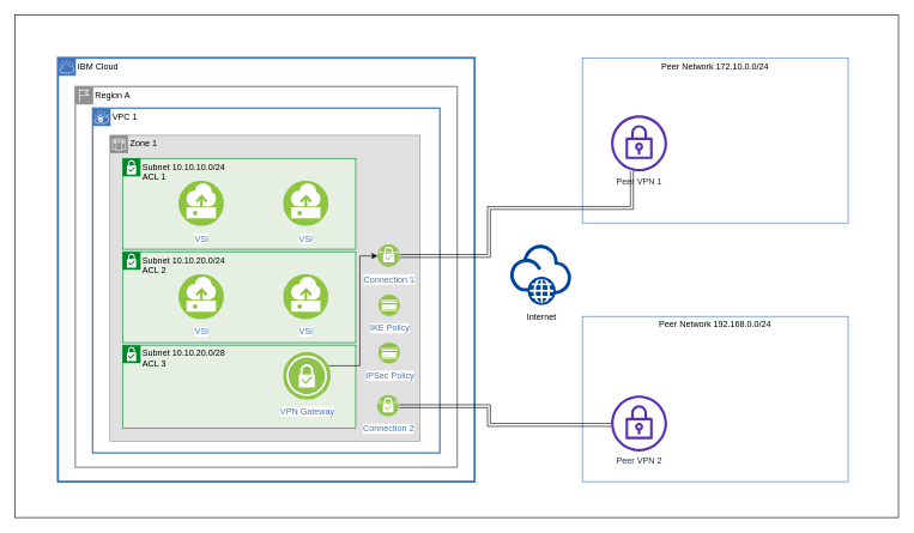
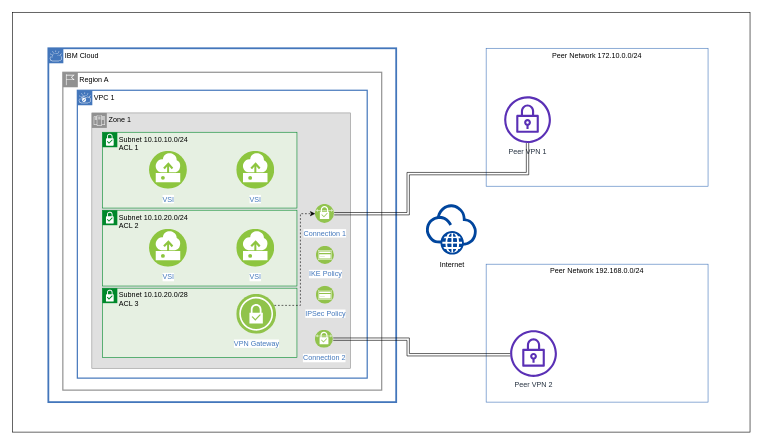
  <mxCell id="0" />
  <mxCell id="1" parent="0" />
  <mxCell id="2" value="" style="rounded=0;whiteSpace=wrap;html=1;labelBackgroundColor=none;fontColor=#000000;" parent="1" vertex="1"><mxGeometry x="20" y="20" width="1230" height="700" as="geometry" /></mxCell>
  <mxCell id="3" value="Peer Network 172.10.0.0/24" style="fontStyle=0;verticalAlign=top;align=center;spacingTop=-2;fillColor=none;rounded=0;whiteSpace=wrap;html=1;strokeColor=#4376BB;strokeWidth=1;dashed=0;container=1;collapsible=0;expand=0;recursiveResize=0;" parent="1" vertex="1"><mxGeometry x="810" y="80" width="370" height="230" as="geometry" /></mxCell>
- <mxCell id="4" value="Peer VPN 1" style="outlineConnect=0;fontColor=#232F3E;gradientColor=none;fillColor=#5A30B5;strokeColor=none;dashed=0;verticalLabelPosition=bottom;verticalAlign=top;align=center;html=1;fontSize=12;fontStyle=0;aspect=fixed;pointerEvents=1;shape=mxgraph.aws4.vpn_gateway;" parent="3" vertex="1"><mxGeometry x="40" y="80" width="78" height="78" as="geometry" /></mxCell>
+ <mxCell id="4" value="Peer VPN 1" style="outlineConnect=0;fontColor=#232F3E;gradientColor=none;fillColor=#5A30B5;strokeColor=none;dashed=0;verticalLabelPosition=bottom;verticalAlign=top;align=center;html=1;fontSize=12;fontStyle=0;aspect=fixed;pointerEvents=1;shape=mxgraph.aws4.vpn_gateway;" parent="3" vertex="1"><mxGeometry x="30" y="80" width="78" height="78" as="geometry" /></mxCell>
  <mxCell id="5" value="Peer Network 192.168.0.0/24" style="fontStyle=0;verticalAlign=top;align=center;spacingTop=-2;fillColor=none;rounded=0;whiteSpace=wrap;html=1;strokeColor=#4376BB;strokeWidth=1;dashed=0;container=1;collapsible=0;expand=0;recursiveResize=0;" parent="1" vertex="1"><mxGeometry x="810" y="440" width="370" height="230" as="geometry" /></mxCell>
  <mxCell id="6" value="Peer VPN 2" style="outlineConnect=0;fontColor=#232F3E;gradientColor=none;fillColor=#5A30B5;strokeColor=none;dashed=0;verticalLabelPosition=bottom;verticalAlign=top;align=center;html=1;fontSize=12;fontStyle=0;aspect=fixed;pointerEvents=1;shape=mxgraph.aws4.vpn_gateway;" parent="5" vertex="1"><mxGeometry x="40" y="110" width="78" height="78" as="geometry" /></mxCell>
  <mxCell id="7" value="" style="group" parent="1" vertex="1" connectable="0"><mxGeometry x="230" y="80" width="580" height="590" as="geometry" /></mxCell>
  <mxCell id="8" value="" style="group" parent="7" vertex="1" connectable="0"><mxGeometry x="-150" width="580" height="590" as="geometry" /></mxCell>
  <mxCell id="9" value="IBM Cloud" style="shape=mxgraph.ibm.box;prType=cloud;fontStyle=0;verticalAlign=top;align=left;spacingLeft=32;spacingTop=4;fillColor=none;rounded=0;whiteSpace=wrap;html=1;strokeColor=#4376BB;strokeWidth=3;dashed=0;container=0;spacing=-4;collapsible=0;expand=0;recursiveResize=0;" parent="8" vertex="1"><mxGeometry width="580" height="590" as="geometry" /></mxCell>
  <mxCell id="10" value="Region A" style="shape=mxgraph.ibm.box;prType=region;fontStyle=0;verticalAlign=top;align=left;spacingLeft=32;spacingTop=4;fillColor=none;rounded=0;whiteSpace=wrap;html=1;strokeColor=#919191;strokeWidth=2;dashed=0;container=1;spacing=-4;collapsible=0;expand=0;recursiveResize=0;" parent="8" vertex="1"><mxGeometry x="24.167" y="40" width="531.667" height="530" as="geometry" /></mxCell>
  <mxCell id="11" value="VPC 1" style="shape=mxgraph.ibm.box;prType=vpc;fontStyle=0;verticalAlign=top;align=left;spacingLeft=32;spacingTop=4;fillColor=none;rounded=0;whiteSpace=wrap;html=1;strokeColor=#4376BB;strokeWidth=2;dashed=0;container=1;spacing=-4;collapsible=0;expand=0;recursiveResize=0;" parent="10" vertex="1"><mxGeometry x="24.167" y="30" width="483.333" height="480" as="geometry" /></mxCell>
  <mxCell id="12" value="Zone 1" style="shape=mxgraph.ibm.box;prType=zone;fontStyle=0;verticalAlign=top;align=left;spacingLeft=32;spacingTop=4;fillColor=#E0E0E0;rounded=0;whiteSpace=wrap;html=1;strokeColor=#919191;strokeWidth=1;dashed=0;container=0;spacing=-4;collapsible=0;expand=0;recursiveResize=0;" parent="11" vertex="1"><mxGeometry x="24.167" y="37.792" width="431.548" height="425.78" as="geometry" /></mxCell>
  <mxCell id="13" value="Subnet 10.10.10.0/24&lt;br&gt;ACL 1" style="shape=mxgraph.ibm.box;prType=subnet;fontStyle=0;verticalAlign=top;align=left;spacingLeft=32;spacingTop=4;fillColor=#E6F0E2;rounded=0;whiteSpace=wrap;html=1;strokeColor=#00882B;strokeWidth=1;dashed=0;container=1;spacing=-4;collapsible=0;expand=0;recursiveResize=0;" parent="11" vertex="1"><mxGeometry x="41.666" y="70" width="324.524" height="126.429" as="geometry" /></mxCell>
  <mxCell id="14" value="VSI" style="aspect=fixed;perimeter=ellipsePerimeter;html=1;align=center;shadow=0;dashed=0;fontColor=#4277BB;labelBackgroundColor=#ffffff;fontSize=12;spacingTop=3;image;image=img/lib/ibm/vpc/Instance.svg;" parent="13" vertex="1"><mxGeometry x="78.333" y="31.607" width="63.214" height="63.214" as="geometry" /></mxCell>
  <mxCell id="15" value="VSI" style="aspect=fixed;perimeter=ellipsePerimeter;html=1;align=center;shadow=0;dashed=0;fontColor=#4277BB;labelBackgroundColor=#ffffff;fontSize=12;spacingTop=3;image;image=img/lib/ibm/vpc/Instance.svg;" parent="13" vertex="1"><mxGeometry x="223.81" y="31.607" width="63.214" height="63.214" as="geometry" /></mxCell>
  <mxCell id="16" value="Subnet 10.10.20.0/24&lt;br&gt;ACL 2" style="shape=mxgraph.ibm.box;prType=subnet;fontStyle=0;verticalAlign=top;align=left;spacingLeft=32;spacingTop=4;fillColor=#E6F0E2;rounded=0;whiteSpace=wrap;html=1;strokeColor=#00882B;strokeWidth=1;dashed=0;container=1;spacing=-4;collapsible=0;expand=0;recursiveResize=0;" parent="11" vertex="1"><mxGeometry x="41.665" y="200.004" width="324.524" height="126.429" as="geometry" /></mxCell>
  <mxCell id="17" value="VSI" style="aspect=fixed;perimeter=ellipsePerimeter;html=1;align=center;shadow=0;dashed=0;fontColor=#4277BB;labelBackgroundColor=#ffffff;fontSize=12;spacingTop=3;image;image=img/lib/ibm/vpc/Instance.svg;" parent="16" vertex="1"><mxGeometry x="78.333" y="31.607" width="63.214" height="63.214" as="geometry" /></mxCell>
  <mxCell id="18" value="VSI" style="aspect=fixed;perimeter=ellipsePerimeter;html=1;align=center;shadow=0;dashed=0;fontColor=#4277BB;labelBackgroundColor=#ffffff;fontSize=12;spacingTop=3;image;image=img/lib/ibm/vpc/Instance.svg;" parent="16" vertex="1"><mxGeometry x="223.81" y="31.607" width="63.214" height="63.214" as="geometry" /></mxCell>
  <mxCell id="19" value="Subnet 10.10.20.0/28&lt;br&gt;ACL 3" style="shape=mxgraph.ibm.box;prType=subnet;fontStyle=0;verticalAlign=top;align=left;spacingLeft=32;spacingTop=4;fillColor=#E6F0E2;rounded=0;whiteSpace=wrap;html=1;strokeColor=#00882B;strokeWidth=1;dashed=0;container=1;spacing=-4;collapsible=0;expand=0;recursiveResize=0;" parent="11" vertex="1"><mxGeometry x="41.665" y="329.999" width="324.524" height="115.893" as="geometry" /></mxCell>
  <mxCell id="20" value="VPN Gateway" style="aspect=fixed;perimeter=ellipsePerimeter;html=1;align=center;shadow=0;dashed=0;fontColor=#4277BB;labelBackgroundColor=none;fontSize=12;spacingTop=3;image;image=img/lib/ibm/vpc/VPNGateway.svg;" parent="19" vertex="1"><mxGeometry x="223.81" y="9.999" width="66.375" height="66.375" as="geometry" /></mxCell>
  <mxCell id="21" value="Connection 1" style="aspect=fixed;perimeter=ellipsePerimeter;html=1;align=center;shadow=0;dashed=0;fontColor=#4277BB;labelBackgroundColor=#ffffff;fontSize=12;spacingTop=3;image;image=img/lib/ibm/vpc/VPNConnection.svg;" parent="11" vertex="1"><mxGeometry x="396.67" y="190" width="31.67" height="31.67" as="geometry" /></mxCell>
  <mxCell id="22" value="Connection 2" style="aspect=fixed;perimeter=ellipsePerimeter;html=1;align=center;shadow=0;dashed=0;fontColor=#4277BB;labelBackgroundColor=#ffffff;fontSize=12;spacingTop=3;image;image=img/lib/ibm/vpc/VPNConnection.svg;" parent="11" vertex="1"><mxGeometry x="396.667" y="400" width="30" height="30" as="geometry" /></mxCell>
- <mxCell id="23" style="edgeStyle=orthogonalEdgeStyle;rounded=0;orthogonalLoop=1;jettySize=auto;html=1;exitX=1;exitY=0.25;exitDx=0;exitDy=0;entryX=0;entryY=0.5;entryDx=0;entryDy=0;fontColor=#000000;" parent="11" source="20" target="21" edge="1"><mxGeometry relative="1" as="geometry"><Array as="points"><mxPoint x="372" y="359" /><mxPoint x="372" y="206" /></Array></mxGeometry></mxCell>
+ <mxCell id="23" style="edgeStyle=orthogonalEdgeStyle;rounded=0;orthogonalLoop=1;jettySize=auto;html=1;exitX=1;exitY=0.25;exitDx=0;exitDy=0;entryX=0;entryY=0.5;entryDx=0;entryDy=0;fontColor=#000000;dashed=1;" parent="11" source="20" target="21" edge="1"><mxGeometry relative="1" as="geometry"><Array as="points"><mxPoint x="372" y="359" /><mxPoint x="372" y="206" /></Array></mxGeometry></mxCell>
  <mxCell id="24" value="IKE Policy" style="aspect=fixed;perimeter=ellipsePerimeter;html=1;align=center;shadow=0;dashed=0;fontColor=#4277BB;labelBackgroundColor=#ffffff;fontSize=12;spacingTop=3;image;image=img/lib/ibm/vpc/VPNPolicy.svg;" vertex="1" parent="11"><mxGeometry x="398.337" y="260" width="30" height="30" as="geometry" /></mxCell>
  <mxCell id="25" value="IPSec Policy" style="aspect=fixed;perimeter=ellipsePerimeter;html=1;align=center;shadow=0;dashed=0;fontColor=#4277BB;labelBackgroundColor=#ffffff;fontSize=12;spacingTop=3;image;image=img/lib/ibm/vpc/VPNPolicy.svg;" vertex="1" parent="11"><mxGeometry x="398.337" y="326.43" width="30" height="30" as="geometry" /></mxCell>
  <mxCell id="26" value="Internet" style="aspect=fixed;perimeter=ellipsePerimeter;html=1;align=center;shadow=0;dashed=0;labelBackgroundColor=#ffffff;fontSize=12;spacingTop=3;image;image=img/lib/ibm/vpc/Internet.svg;" parent="7" vertex="1"><mxGeometry x="480" y="260" width="85" height="85" as="geometry" /></mxCell>
  <mxCell id="27" style="edgeStyle=orthogonalEdgeStyle;rounded=0;orthogonalLoop=1;jettySize=auto;html=1;fontColor=#000000;shape=link;entryX=1;entryY=0.5;entryDx=0;entryDy=0;" parent="1" source="4" target="21" edge="1"><mxGeometry relative="1" as="geometry"><Array as="points"><mxPoint x="879" y="289" /><mxPoint x="680" y="289" /><mxPoint x="680" y="356" /></Array></mxGeometry></mxCell>
  <mxCell id="28" style="edgeStyle=orthogonalEdgeStyle;shape=link;rounded=0;orthogonalLoop=1;jettySize=auto;html=1;entryX=1;entryY=0.5;entryDx=0;entryDy=0;fontColor=#000000;" parent="1" source="6" target="22" edge="1"><mxGeometry relative="1" as="geometry"><Array as="points"><mxPoint x="680" y="591" /><mxPoint x="680" y="565" /></Array></mxGeometry></mxCell>
